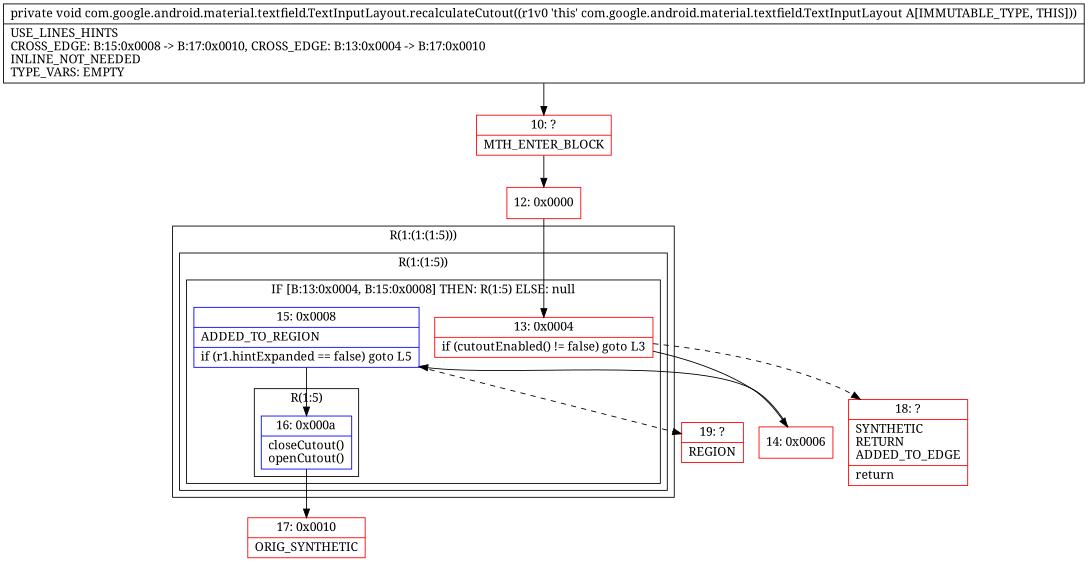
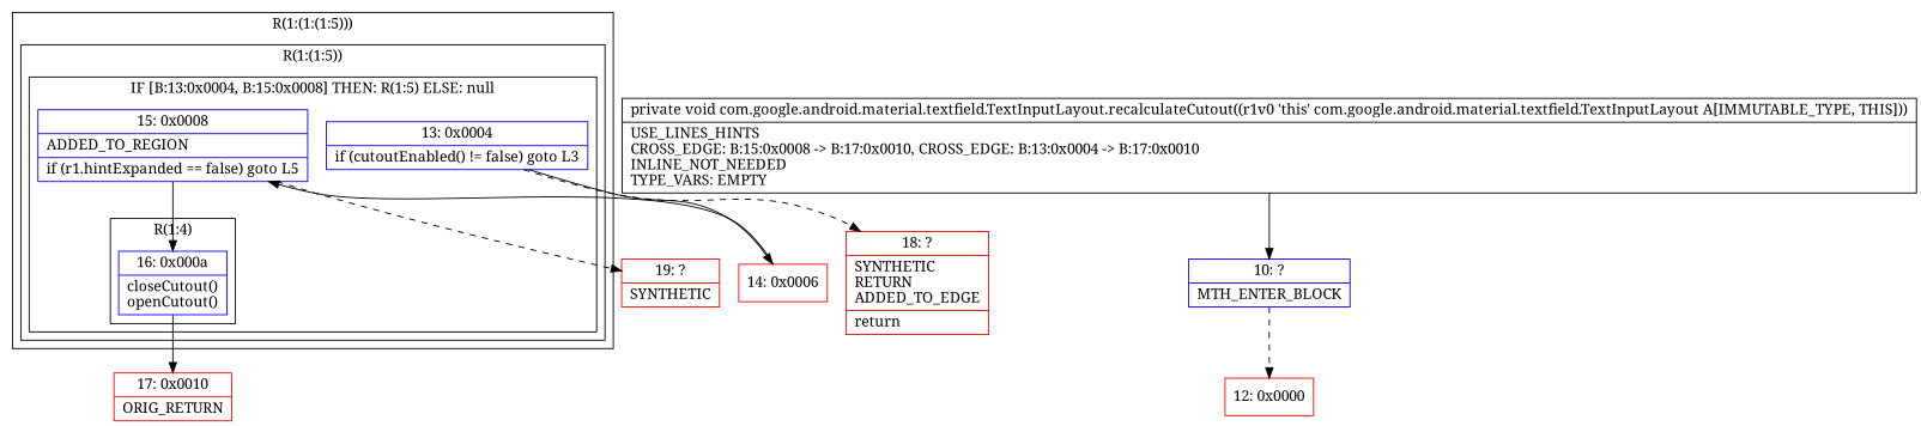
  digraph {
    fontname="Noto Serif"
    node [color=red fontname="Noto Serif" shape=record]
    edge [fontname="Noto Serif"]
    n1 [color=blue label="{16\:\ 0x000a|closeCutout()\lopenCutout()\l}"]
-   n2 [label="{13\:\ 0x0004|if (cutoutEnabled() != false) goto L3\l}"]
+   n2 [color=blue label="{13\:\ 0x0004|if (cutoutEnabled() != false) goto L3\l}"]
    n3 [color=blue label="{15\:\ 0x0008|ADDED_TO_REGION\l|if (r1.hintExpanded == false) goto L5\l}"]
-   n4 [label="{17\:\ 0x0010|ORIG_SYNTHETIC\l}"]
+   n4 [label="{17\:\ 0x0010|ORIG_RETURN\l}"]
    n5 [label="{14\:\ 0x0006}"]
    n6 [label="{18\:\ ?|SYNTHETIC\lRETURN\lADDED_TO_EDGE\l|return\l}"]
-   n7 [label="{19\:\ ?|REGION\l}"]
-   n8 [label="{10\:\ ?|MTH_ENTER_BLOCK\l}"]
+   n7 [label="{19\:\ ?|SYNTHETIC\l}"]
+   n8 [color=blue label="{10\:\ ?|MTH_ENTER_BLOCK\l}"]
    n9 [label="{12\:\ 0x0000}"]
    n10 [label="{private void com.google.android.material.textfield.TextInputLayout.recalculateCutout((r1v0 'this' com.google.android.material.textfield.TextInputLayout A[IMMUTABLE_TYPE, THIS]))  | USE_LINES_HINTS\lCROSS_EDGE: B:15:0x0008 \-\> B:17:0x0010, CROSS_EDGE: B:13:0x0004 \-\> B:17:0x0010\lINLINE_NOT_NEEDED\lTYPE_VARS: EMPTY\l}" color=""]
    subgraph cluster_1 {
      label="R(1:(1:(1:5)))"
      subgraph cluster_2 {
        label="R(1:(1:5))"
        subgraph cluster_3 {
          label="IF [B:13:0x0004, B:15:0x0008] THEN: R(1:5) ELSE: null"
          n2
          n3
          subgraph cluster_4 {
-           label="R(1:5)"
+           label="R(1:4)"
            n1
          }
        }
      }
    }
    n1 -> n4
    n2 -> n5
    n2 -> n6 [style=dashed]
    n3 -> n1
    n3 -> n7 [style=dashed]
    n5 -> n3
-   n8 -> n9
-   n9 -> n2
+   n8 -> n9 [style=dashed]
    n10 -> n8
  }
